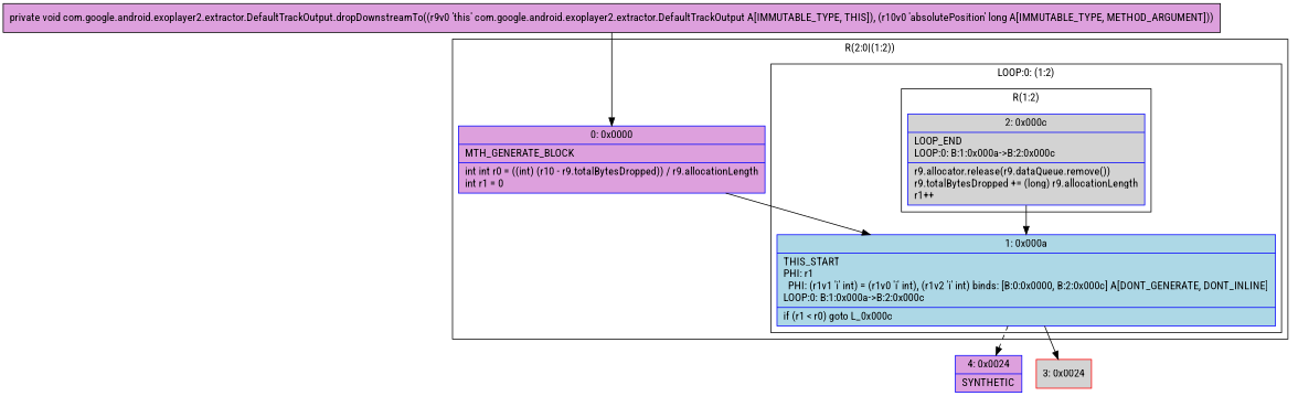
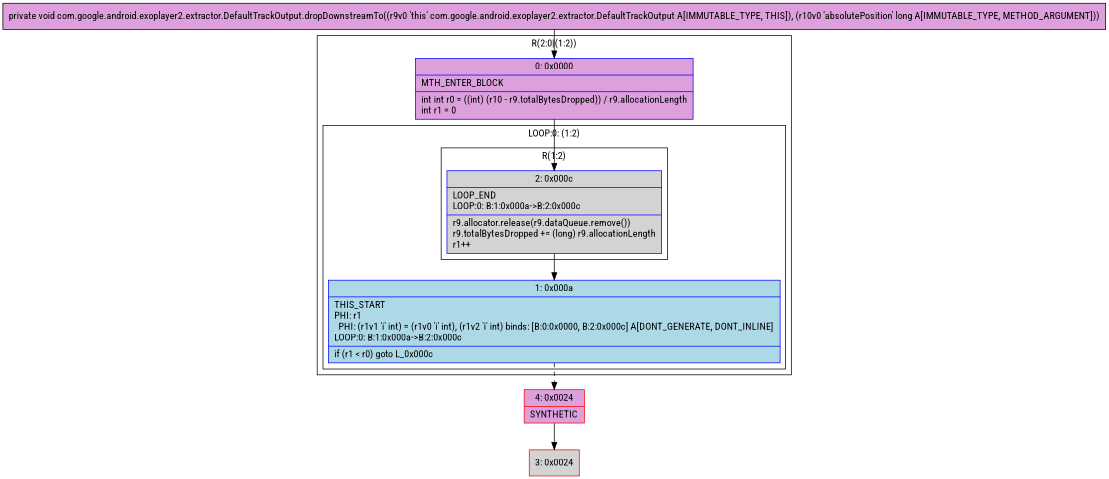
  digraph {
    fontname="Roboto Condensed"
    node [color=blue fillcolor=plum fontname="Roboto Condensed" shape=record style=filled]
    edge [fontname="Roboto Condensed"]
    n1 [fillcolor=lightgrey label="{2\:\ 0x000c|LOOP_END\lLOOP:0: B:1:0x000a\-\>B:2:0x000c\l|r9.allocator.release(r9.dataQueue.remove())\lr9.totalBytesDropped += (long) r9.allocationLength\lr1++\l}"]
    n2 [fillcolor=lightblue label="{1\:\ 0x000a|THIS_START\lPHI: r1 \l  PHI: (r1v1 'i' int) = (r1v0 'i' int), (r1v2 'i' int) binds: [B:0:0x0000, B:2:0x000c] A[DONT_GENERATE, DONT_INLINE]\lLOOP:0: B:1:0x000a\-\>B:2:0x000c\l|if (r1 \< r0) goto L_0x000c\l}"]
-   n3 [label="{0\:\ 0x0000|MTH_GENERATE_BLOCK\l|int int r0 = ((int) (r10 \- r9.totalBytesDropped)) \/ r9.allocationLength\lint r1 = 0\l}"]
-   n4 [label="{4\:\ 0x0024|SYNTHETIC\l}"]
+   n3 [label="{0\:\ 0x0000|MTH_ENTER_BLOCK\l|int int r0 = ((int) (r10 \- r9.totalBytesDropped)) \/ r9.allocationLength\lint r1 = 0\l}"]
+   n4 [color=red label="{4\:\ 0x0024|SYNTHETIC\l}"]
    n5 [color=red fillcolor=lightgrey label="{3\:\ 0x0024}"]
    n6 [label="{private void com.google.android.exoplayer2.extractor.DefaultTrackOutput.dropDownstreamTo((r9v0 'this' com.google.android.exoplayer2.extractor.DefaultTrackOutput A[IMMUTABLE_TYPE, THIS]), (r10v0 'absolutePosition' long A[IMMUTABLE_TYPE, METHOD_ARGUMENT])) }" color=""]
    subgraph cluster_1 {
      label="R(2:0|(1:2))"
      n3
      subgraph cluster_2 {
        label="LOOP:0: (1:2)"
        n2
        subgraph cluster_3 {
          label="R(1:2)"
          n1
        }
      }
    }
    n1 -> n2
    n2 -> n4 [style=dashed]
-   n3 -> n2
-   n2 -> n5
+   n3 -> n1
+   n4 -> n5
    n6 -> n3
  }
